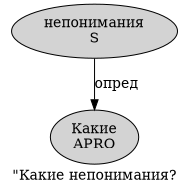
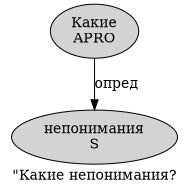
  digraph {
    label="\"Какие непонимания?"
    node [fillcolor=lightgray penwidth=1 shape=ellipse style=filled]
    n1 [label="Какие\nAPRO"]
    n2 [label="непонимания\nS"]
-   n2 -> n1 [label="опред"]
+   n1 -> n2 [label="опред"]
  }
